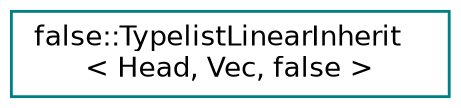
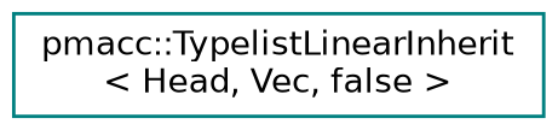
  digraph {
    rankdir=LR
-   n1 [color=teal fillcolor=white fontname=Helvetica fontsize=10 height=0.2 label="false::TypelistLinearInherit\l\< Head, Vec, false \>" shape=box style=filled width=0.4]
+   n1 [color=teal fillcolor=white fontname=Helvetica fontsize=10 height=0.2 label="pmacc::TypelistLinearInherit\l\< Head, Vec, false \>" shape=box style=filled width=0.4]
  }
